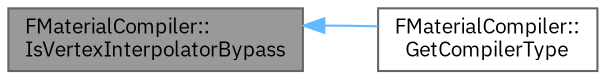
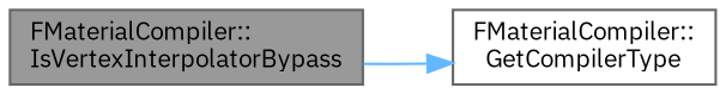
  digraph {
    rankdir=LR
    fontname="IBM Plex Sans"
    node [fontname="IBM Plex Sans" fontsize=10 shape=box style=filled]
    n1 [color=gray40 fillcolor=grey60 fontcolor=black height=0.2 label="FMaterialCompiler::\lIsVertexInterpolatorBypass" width=0.4]
    n2 [color=grey40 fillcolor=white height=0.2 label="FMaterialCompiler::\lGetCompilerType" width=0.4]
-   n2 -> n1 [color=steelblue1 fontname="IBM Plex Sans" fontsize=10 labelfontname=Helvetica labelfontsize=10 style=solid]
+   n1 -> n2 [color=steelblue1 fontname="IBM Plex Sans" fontsize=10 labelfontname=Helvetica labelfontsize=10 style=solid]
  }
